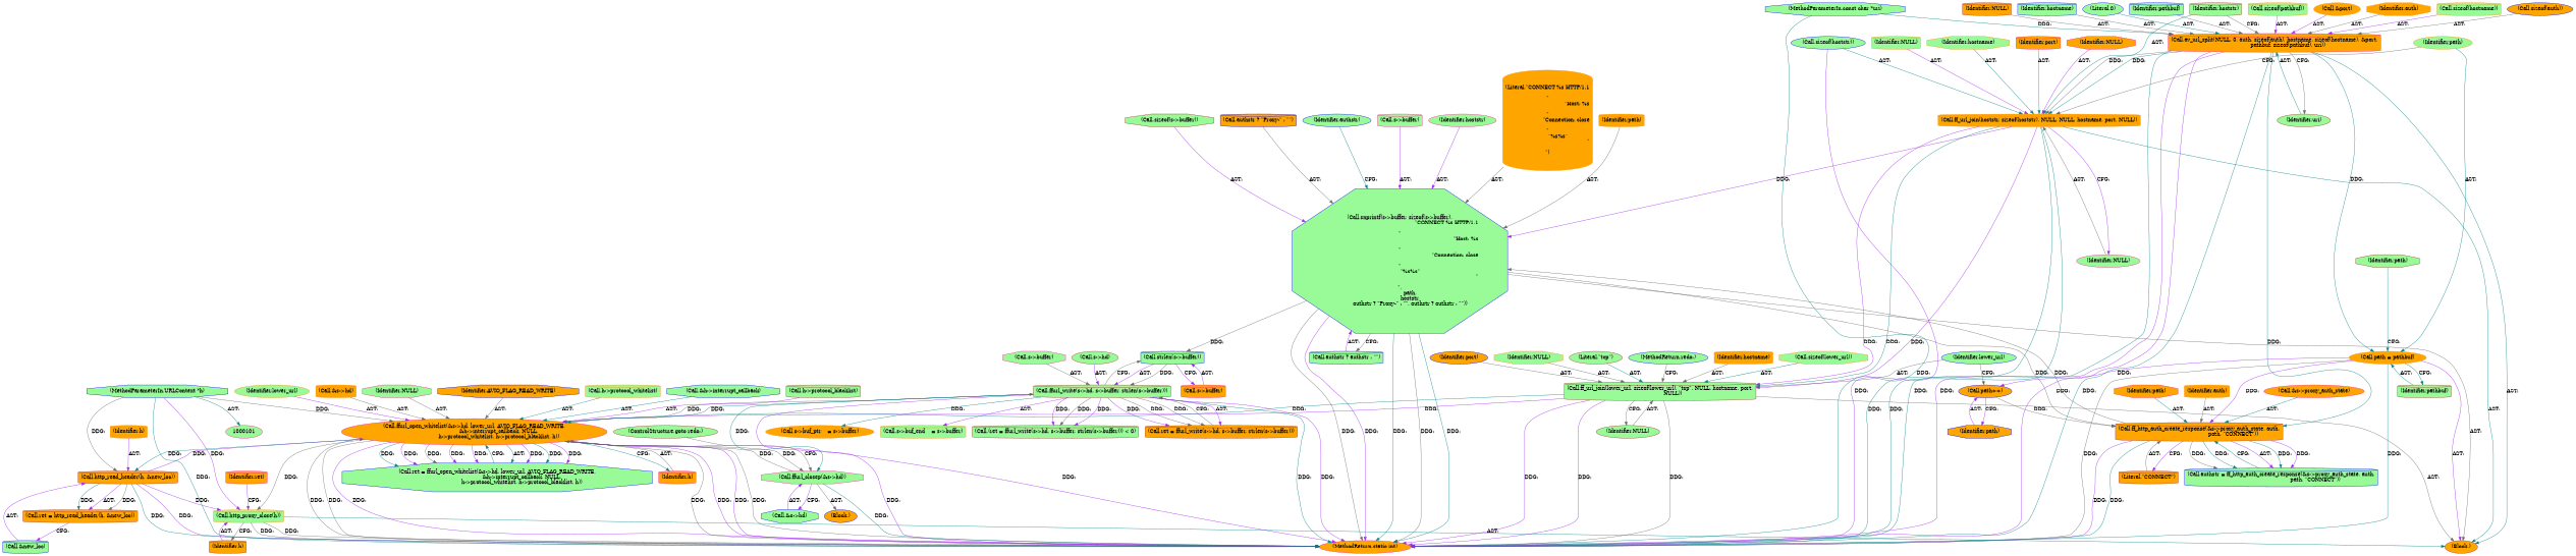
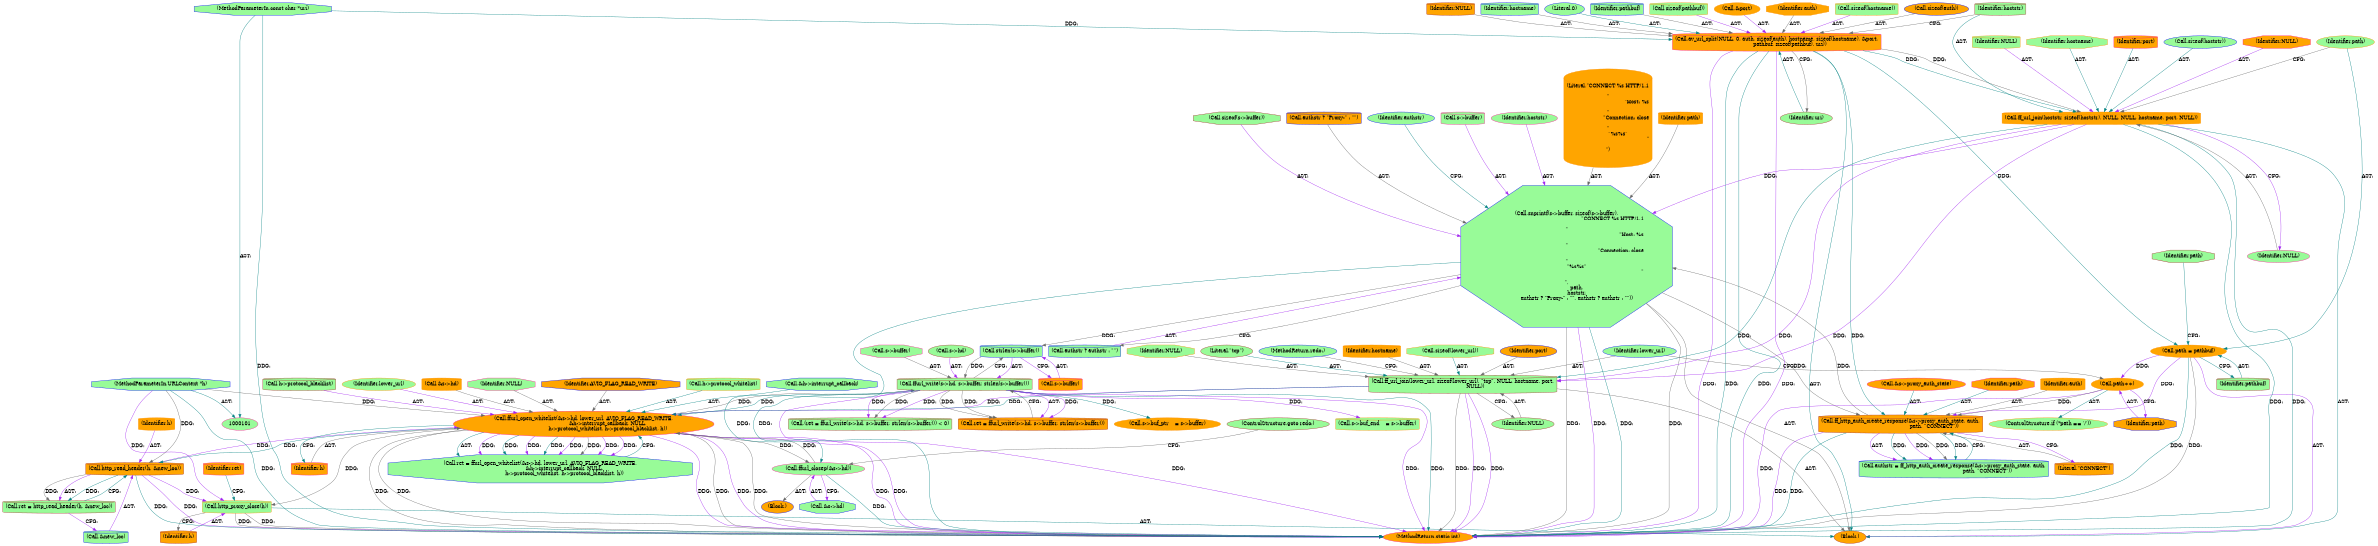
  digraph {
    node [color=darkorange fillcolor=palegreen shape=cylinder style=filled]
    edge [color=gray40]
    n1 [label="(Call,http_proxy_close(h))"]
    n2 [color=brown fillcolor=orange label="(Identifier,h)"]
    n3 [color=brown fillcolor=orange label="(Block,)" shape=ellipse]
    n4 [color=deeppink fillcolor=orange label="(MethodReturn,static int)" shape=ellipse]
    n5 [color=brown fillcolor=orange label="(Call,http_read_header(h, &new_loc))"]
    n6 [color=deeppink fillcolor=orange label="(Call,ffurl_open_whitelist(&s->hd, lower_url, AVIO_FLAG_READ_WRITE,\n                               &h->interrupt_callback, NULL,\n                               h->protocol_whitelist, h->protocol_blacklist, h))" shape=ellipse]
-   n7 [color=brown fillcolor=orange label="(Call,ret = http_read_header(h, &new_loc))"]
+   n7 [color=brown label="(Call,ret = http_read_header(h, &new_loc))"]
    n8 [color=brown label="(Call,ffurl_write(s->hd, s->buffer, strlen(s->buffer)))"]
-   n9 [color=deeppink label="(Call,ffurl_closep(&s->hd))" shape=octagon]
+   n9 [color=deeppink label="(Call,ffurl_closep(&s->hd))" shape=ellipse]
    n10 [color=blue label="(Call,ret = ffurl_open_whitelist(&s->hd, lower_url, AVIO_FLAG_READ_WRITE,\n                               &h->interrupt_callback, NULL,\n                               h->protocol_whitelist, h->protocol_blacklist, h))" shape=octagon]
    n11 [color=deeppink fillcolor=orange label="(Identifier,h)"]
    n12 [color=blue label="(Call,&new_loc)"]
    n13 [color=blue label="(Call,strlen(s->buffer))"]
    n14 [color=brown label="(Call,(ret = ffurl_write(s->hd, s->buffer, strlen(s->buffer))) < 0)"]
    n15 [color=brown fillcolor=orange label="(Call,ret = ffurl_write(s->hd, s->buffer, strlen(s->buffer)))"]
    n16 [fillcolor=orange label="(Call,s->buf_ptr    = s->buffer)" shape=ellipse]
    n17 [label="(Call,s->buf_end    = s->buffer)"]
    n18 [color=blue label="(Call,&s->hd)" shape=octagon]
    n19 [color=blue fillcolor=orange label="(Block,)" shape=ellipse]
    n20 [color=deeppink fillcolor=orange label="(Call,s->buffer)"]
    n21 [color=blue label="(Call,snprintf(s->buffer, sizeof(s->buffer),\n             \"CONNECT %s HTTP/1.1\r\n\"\n             \"Host: %s\r\n\"\n             \"Connection: close\r\n\"\n             \"%s%s\"\n             \"\r\n\",\n             path,\n             hoststr,\n             authstr ? \"Proxy-\" : \"\", authstr ? authstr : \"\"))" shape=octagon]
    n22 [color=brown fillcolor=orange label="(Call,ff_http_auth_create_response(&s->proxy_auth_state, auth,\n                                           path, \"CONNECT\"))"]
    n23 [color=blue label="(Call,authstr ? authstr : \"\")"]
    n24 [color=brown fillcolor=orange label="(Literal,\"CONNECT\")"]
    n25 [color=blue label="(Call,authstr = ff_http_auth_create_response(&s->proxy_auth_state, auth,\n                                           path, \"CONNECT\"))"]
    n26 [color=deeppink fillcolor=orange label="(Call,av_url_split(NULL, 0, auth, sizeof(auth), hostname, sizeof(hostname), &port,\n                 pathbuf, sizeof(pathbuf), uri))"]
    n27 [fillcolor=orange label="(Call,path = pathbuf)" shape=ellipse]
    n28 [fillcolor=orange label="(Call,ff_url_join(hoststr, sizeof(hoststr), NULL, NULL, hostname, port, NULL))"]
    n29 [color=brown label="(Identifier,uri)" shape=ellipse]
-   n30 [color=blue fillcolor=orange label="(Call,path++)" shape=ellipse]
+   n30 [fillcolor=orange label="(Call,path++)" shape=ellipse]
    n31 [color=brown label="(Identifier,pathbuf)"]
    n32 [color=brown label="(Call,ff_url_join(lower_url, sizeof(lower_url), \"tcp\", NULL, hostname, port,\n                NULL))"]
    n33 [color=deeppink label="(Identifier,NULL)" shape=ellipse]
    n34 [color=blue label="(MethodParameterIn,const char *uri)" shape=octagon]
    1000101 [color=deeppink shape=ellipse]
+   n36 [label="(ControlStructure,if (*path == '/'))" shape=ellipse]
    n37 [color=blue fillcolor=orange label="(Identifier,path)" shape=octagon]
    n38 [color=brown label="(Identifier,NULL)" shape=ellipse]
    n39 [color=blue label="(MethodParameterIn,URLContext *h)" shape=octagon]
    n40 [color=deeppink label="(Call,s->buffer)" shape=octagon]
    n41 [label="(Identifier,path)" shape=ellipse]
    n42 [color=blue label="(Identifier,authstr)" shape=ellipse]
    n43 [color=deeppink fillcolor=orange label="(Identifier,port)"]
    n44 [color=blue fillcolor=orange label="(Call,sizeof(auth))" shape=ellipse]
    n45 [color=brown label="(Identifier,hoststr)"]
    n46 [color=blue label="(Call,sizeof(hoststr))" shape=ellipse]
    n47 [label="(Identifier,NULL)" shape=octagon]
    n48 [color=deeppink fillcolor=orange label="(Call,&s->proxy_auth_state)" shape=ellipse]
    n49 [color=blue label="(Identifier,lower_url)" shape=ellipse]
    n50 [color=deeppink label="(Call,s->buffer)"]
    n51 [color=brown label="(Call,h->protocol_blacklist)"]
    n52 [color=deeppink fillcolor=orange label="(Identifier,path)" shape=octagon]
    n53 [label="(Identifier,lower_url)" shape=ellipse]
    n54 [color=brown fillcolor=orange label="(Identifier,NULL)"]
    n55 [color=deeppink label="(Identifier,hoststr)" shape=ellipse]
    n56 [color=brown label="(Call,s->hd)" shape=ellipse]
    n57 [color=blue label="(Identifier,hostname)"]
    n58 [color=blue label="(Literal,0)" shape=ellipse]
    n59 [color=brown label="(Literal,\"tcp\")" shape=ellipse]
    n60 [color=blue label="(Identifier,pathbuf)"]
    n61 [color=deeppink fillcolor=orange label="(Identifier,NULL)" shape=octagon]
    n62 [fillcolor=orange label="(Call,&s->hd)"]
    n63 [color=brown label="(Identifier,path)" shape=octagon]
    n64 [fillcolor=orange label="(Literal,\"CONNECT %s HTTP/1.1\r\n\"\n             \"Host: %s\r\n\"\n             \"Connection: close\r\n\"\n             \"%s%s\"\n             \"\r\n\")"]
    n65 [label="(Call,sizeof(pathbuf))"]
    n66 [label="(Identifier,NULL)"]
    n67 [color=blue label="(MethodReturn,redo:)" shape=ellipse]
    n68 [fillcolor=orange label="(Identifier,path)"]
    n69 [fillcolor=orange label="(Identifier,hostname)"]
    n70 [label="(Call,sizeof(lower_url))" shape=octagon]
    n71 [color=blue fillcolor=orange label="(Identifier,port)" shape=ellipse]
    n72 [color=deeppink label="(Identifier,NULL)" shape=octagon]
    n73 [fillcolor=orange label="(Call,&port)" shape=ellipse]
    n74 [color=blue fillcolor=orange label="(Identifier,AVIO_FLAG_READ_WRITE)" shape=octagon]
    n75 [fillcolor=orange label="(Identifier,auth)" shape=octagon]
    n76 [color=brown label="(ControlStructure,goto redo;)" shape=ellipse]
    n77 [label="(Call,h->protocol_whitelist)"]
    n78 [color=brown label="(Call,sizeof(s->buffer))" shape=octagon]
    n79 [label="(Call,sizeof(hostname))"]
    n80 [color=deeppink fillcolor=orange label="(Identifier,ret)"]
    n81 [label="(Identifier,hostname)" shape=octagon]
    n82 [fillcolor=orange label="(Identifier,auth)"]
    n83 [color=blue label="(Call,&h->interrupt_callback)" shape=octagon]
    n84 [fillcolor=orange label="(Identifier,h)"]
    n85 [color=blue fillcolor=orange label="(Call,authstr ? \"Proxy-\" : \"\")"]
    n1 -> n2 [label="CFG: "]
    n1 -> n3 [color=teal label="AST: "]
    n1 -> n4 [label="DDG: "]
    n1 -> n4 [label="DDG: "]
    n2 -> n1 [color=purple label="AST: "]
    n5 -> n1 [color=purple label="DDG: "]
    n5 -> n4 [color=purple label="DDG: "]
    n5 -> n4 [color=teal label="DDG: "]
    n5 -> n6 [color=purple label="DDG: "]
    n5 -> n7 [color=purple label="AST: "]
    n5 -> n7 [label="DDG: "]
    n5 -> n7 [color=teal label="DDG: "]
    n6 -> n1 [label="DDG: "]
    n6 -> n4 [label="DDG: "]
    n6 -> n4 [color=purple label="DDG: "]
    n6 -> n4 [label="DDG: "]
    n6 -> n4 [color=purple label="DDG: "]
    n6 -> n4 [label="DDG: "]
    n6 -> n4 [color=purple label="DDG: "]
    n6 -> n4 [label="DDG: "]
    n6 -> n4 [color=purple label="DDG: "]
    n6 -> n5 [color=teal label="DDG: "]
    n6 -> n8 [label="DDG: "]
    n6 -> n9 [label="DDG: "]
    n6 -> n10 [color=teal label="AST: "]
    n6 -> n10 [color=purple label="DDG: "]
    n6 -> n10 [color=teal label="DDG: "]
    n6 -> n10 [color=purple label="DDG: "]
    n6 -> n10 [color=teal label="DDG: "]
    n6 -> n10 [color=purple label="DDG: "]
    n6 -> n10 [label="DDG: "]
    n6 -> n10 [color=purple label="DDG: "]
    n6 -> n10 [color=purple label="DDG: "]
    n6 -> n11 [color=teal label="CFG: "]
+   n7 -> n5 [color=teal label="CFG: "]
    n7 -> n12 [color=purple label="CFG: "]
    n8 -> n4 [color=purple label="DDG: "]
    n8 -> n4 [color=teal label="DDG: "]
    n8 -> n4 [color=purple label="DDG: "]
    n8 -> n6 [color=teal label="DDG: "]
    n8 -> n9 [color=teal label="DDG: "]
    n8 -> n13 [label="CFG: "]
    n8 -> n14 [color=purple label="DDG: "]
    n8 -> n14 [color=purple label="DDG: "]
    n8 -> n14 [label="DDG: "]
    n8 -> n15 [color=purple label="AST: "]
    n8 -> n15 [color=purple label="DDG: "]
    n8 -> n15 [label="DDG: "]
    n8 -> n15 [label="DDG: "]
    n8 -> n16 [color=teal label="DDG: "]
-   n8 -> n17 [color=purple label="AST: "]
+   n8 -> n17 [color=purple label="DDG: "]
    n9 -> n4 [color=teal label="DDG: "]
    n9 -> n6 [label="DDG: "]
    n9 -> n18 [color=purple label="CFG: "]
    n9 -> n19 [label="AST: "]
    n10 -> n6 [color=teal label="CFG: "]
    n11 -> n6 [label="AST: "]
    n12 -> n5 [color=purple label="AST: "]
    n13 -> n8 [color=purple label="AST: "]
    n13 -> n8 [label="DDG: "]
    n13 -> n20 [color=purple label="CFG: "]
    n15 -> n8 [label="CFG: "]
    n18 -> n9 [color=purple label="AST: "]
    n20 -> n13 [color=purple label="AST: "]
    n21 -> n3 [label="AST: "]
    n21 -> n4 [label="DDG: "]
    n21 -> n4 [color=purple label="DDG: "]
    n21 -> n4 [color=teal label="DDG: "]
    n21 -> n4 [label="DDG: "]
    n21 -> n4 [color=teal label="DDG: "]
    n21 -> n13 [label="DDG: "]
    n21 -> n22 [label="DDG: "]
    n21 -> n23 [label="CFG: "]
    n22 -> n4 [color=purple label="DDG: "]
    n22 -> n4 [color=teal label="DDG: "]
    n22 -> n21 [label="DDG: "]
    n22 -> n24 [color=purple label="CFG: "]
    n22 -> n25 [color=purple label="AST: "]
    n22 -> n25 [color=teal label="DDG: "]
    n22 -> n25 [color=purple label="DDG: "]
    n22 -> n25 [label="DDG: "]
    n22 -> n25 [color=teal label="DDG: "]
    n23 -> n21 [color=purple label="AST: "]
    n24 -> n22 [label="AST: "]
    n25 -> n22 [color=teal label="CFG: "]
    n26 -> n3 [color=teal label="AST: "]
    n26 -> n4 [color=teal label="DDG: "]
    n26 -> n4 [color=purple label="DDG: "]
    n26 -> n4 [color=purple label="DDG: "]
    n26 -> n4 [color=teal label="DDG: "]
    n26 -> n22 [color=teal label="DDG: "]
    n26 -> n27 [color=teal label="DDG: "]
    n26 -> n28 [label="DDG: "]
    n26 -> n28 [color=teal label="DDG: "]
    n26 -> n29 [label="CFG: "]
    n27 -> n3 [color=purple label="AST: "]
    n27 -> n4 [label="DDG: "]
    n27 -> n4 [color=teal label="DDG: "]
    n27 -> n22 [color=purple label="DDG: "]
    n27 -> n30 [color=purple label="DDG: "]
    n27 -> n31 [color=teal label="CFG: "]
    n28 -> n3 [color=teal label="AST: "]
    n28 -> n4 [color=teal label="DDG: "]
    n28 -> n4 [color=teal label="DDG: "]
    n28 -> n21 [color=purple label="DDG: "]
    n28 -> n32 [color=purple label="DDG: "]
    n28 -> n32 [color=teal label="DDG: "]
    n28 -> n32 [color=purple label="DDG: "]
    n28 -> n33 [color=purple label="CFG: "]
    n29 -> n26 [color=teal label="AST: "]
-   n46 -> n4 [color=purple label="DDG: "]
+   n30 -> n4 [color=purple label="DDG: "]
    n30 -> n22 [label="DDG: "]
+   n30 -> n36 [color=teal label="AST: "]
    n30 -> n37 [color=purple label="CFG: "]
    n31 -> n27 [color=teal label="AST: "]
    n32 -> n3 [label="AST: "]
    n32 -> n4 [color=purple label="DDG: "]
    n32 -> n4 [color=purple label="DDG: "]
    n32 -> n4 [label="DDG: "]
    n32 -> n6 [color=purple label="DDG: "]
    n32 -> n6 [color=teal label="DDG: "]
    n32 -> n38 [label="CFG: "]
    n33 -> n28 [label="AST: "]
    n34 -> n4 [color=teal label="DDG: "]
    n34 -> n26 [color=teal label="DDG: "]
+   n34 -> 1000101 [color=teal label="AST: "]
    n37 -> n30 [color=purple label="AST: "]
    n38 -> n32 [label="AST: "]
    n39 -> n1 [color=purple label="DDG: "]
    n39 -> n4 [color=teal label="DDG: "]
    n39 -> n5 [label="DDG: "]
    n39 -> n6 [label="DDG: "]
    n39 -> 1000101 [color=teal label="AST: "]
    n40 -> n8 [label="AST: "]
    n41 -> n27 [color=teal label="AST: "]
    n41 -> n28 [label="CFG: "]
    n42 -> n21 [color=teal label="CFG: "]
    n43 -> n28 [color=teal label="AST: "]
    n44 -> n26 [label="AST: "]
    n45 -> n26 [label="CFG: "]
    n45 -> n28 [color=teal label="AST: "]
    n46 -> n28 [color=teal label="AST: "]
    n47 -> n32 [label="AST: "]
    n48 -> n22 [color=teal label="AST: "]
    n49 -> n30 [label="CFG: "]
    n49 -> n32 [label="AST: "]
    n50 -> n21 [color=purple label="AST: "]
    n51 -> n6 [color=purple label="AST: "]
    n52 -> n22 [color=teal label="AST: "]
    n53 -> n6 [color=purple label="AST: "]
    n54 -> n26 [label="AST: "]
    n55 -> n21 [color=purple label="AST: "]
    n56 -> n8 [color=purple label="AST: "]
    n57 -> n26 [label="AST: "]
    n58 -> n26 [color=teal label="AST: "]
    n59 -> n32 [color=teal label="AST: "]
    n60 -> n26 [label="AST: "]
    n61 -> n28 [color=purple label="AST: "]
    n62 -> n6 [label="AST: "]
    n63 -> n27 [color=teal label="CFG: "]
    n64 -> n21 [label="AST: "]
    n65 -> n26 [color=purple label="AST: "]
    n66 -> n28 [color=purple label="AST: "]
    n67 -> n32 [label="CFG: "]
    n68 -> n21 [label="AST: "]
    n69 -> n32 [label="AST: "]
    n70 -> n32 [color=teal label="AST: "]
    n71 -> n32 [label="AST: "]
    n72 -> n6 [label="AST: "]
    n73 -> n26 [color=purple label="AST: "]
    n74 -> n6 [label="AST: "]
    n75 -> n26 [label="AST: "]
    n76 -> n9 [label="CFG: "]
    n77 -> n6 [color=teal label="AST: "]
    n78 -> n21 [color=purple label="AST: "]
    n79 -> n26 [color=purple label="AST: "]
-   n80 -> n1 [color=purple label="CFG: "]
+   n80 -> n1 [color=teal label="CFG: "]
    n81 -> n28 [color=teal label="AST: "]
    n82 -> n22 [label="AST: "]
    n83 -> n6 [color=teal label="AST: "]
    n84 -> n5 [color=purple label="AST: "]
    n85 -> n21 [label="AST: "]
  }
